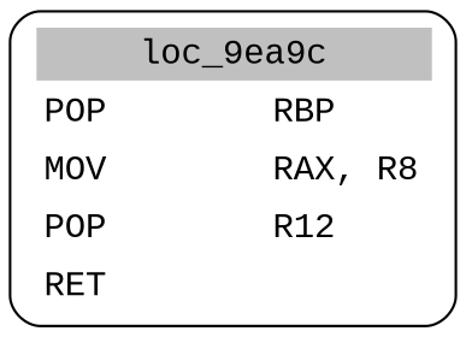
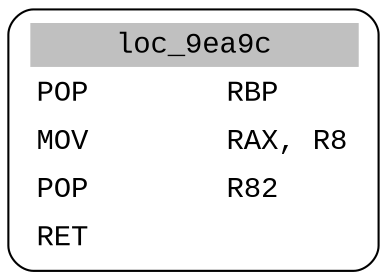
  digraph {
-   n1 [fontname="Courier New" label=<<table border="0" cellborder="0" cellpadding="3"><tr><td align="center" colspan="2" bgcolor="grey">loc_9ea9c</td></tr><tr><td align="left">POP        RBP</td></tr><tr><td align="left">MOV        RAX, R8</td></tr><tr><td align="left">POP        R12</td></tr><tr><td align="left">RET        </td></tr></table>> shape=Mrecord]
+   n1 [fontname="Courier New" label=<<table border="0" cellborder="0" cellpadding="3"><tr><td align="center" colspan="2" bgcolor="grey">loc_9ea9c</td></tr><tr><td align="left">POP        RBP</td></tr><tr><td align="left">MOV        RAX, R8</td></tr><tr><td align="left">POP        R82</td></tr><tr><td align="left">RET        </td></tr></table>> shape=Mrecord]
  }
